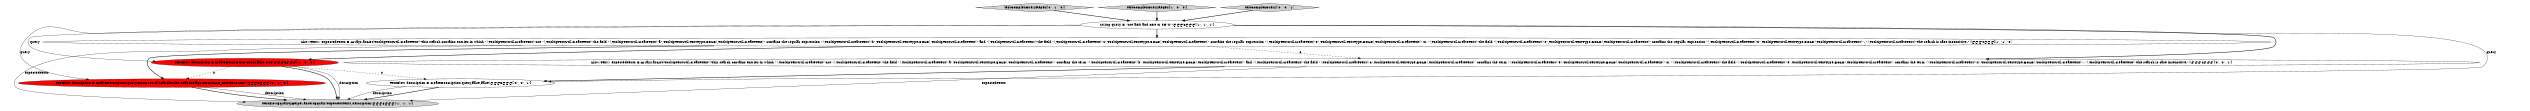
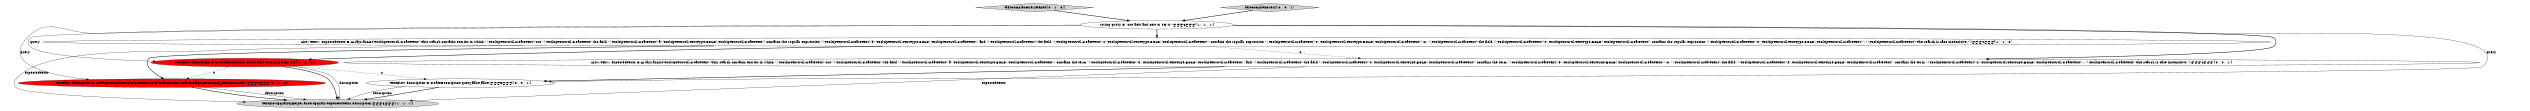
  digraph {
    node [fillcolor=white shape=ellipse style=filled]
    edge [style=bold]
    n1 [label="List<Text> expectedTexts = Arrays.asList(TooltipTextUtil.createText(\"This search contains entries in which \"),TooltipTextUtil.createText(\"not \"),TooltipTextUtil.createText(\"the field \"),TooltipTextUtil.createText(\"a\",TooltipTextUtil.TextType.BOLD),TooltipTextUtil.createText(\" contains the regular expression \"),TooltipTextUtil.createText(\"b\",TooltipTextUtil.TextType.BOLD),TooltipTextUtil.createText(\" and \"),TooltipTextUtil.createText(\"the field \"),TooltipTextUtil.createText(\"c\",TooltipTextUtil.TextType.BOLD),TooltipTextUtil.createText(\" contains the regular expression \"),TooltipTextUtil.createText(\"e\",TooltipTextUtil.TextType.BOLD),TooltipTextUtil.createText(\" or \"),TooltipTextUtil.createText(\"the field \"),TooltipTextUtil.createText(\"e\",TooltipTextUtil.TextType.BOLD),TooltipTextUtil.createText(\" contains the regular expression \"),TooltipTextUtil.createText(\"x\",TooltipTextUtil.TextType.BOLD),TooltipTextUtil.createText(\". \"),TooltipTextUtil.createText(\"The search is case insensitive.\"))@@@4@@@['1', '1', '0']"]
    n2 [fillcolor=red label="TextFlow description = createDescription(query,EnumSet.of(SearchRules.SearchFlags.REGULAR_EXPRESSION))@@@5@@@['0', '1', '0']"]
    n3 [fillcolor=lightgray label="TextFlowEqualityHelper.assertEquals(expectedTexts,description)@@@6@@@['1', '1', '1']"]
    n4 [label="List<Text> expectedTexts = Arrays.asList(TooltipTextUtil.createText(\"This search contains entries in which \"),TooltipTextUtil.createText(\"not \"),TooltipTextUtil.createText(\"the field \"),TooltipTextUtil.createText(\"a\",TooltipTextUtil.TextType.BOLD),TooltipTextUtil.createText(\" contains the term \"),TooltipTextUtil.createText(\"b\",TooltipTextUtil.TextType.BOLD),TooltipTextUtil.createText(\" and \"),TooltipTextUtil.createText(\"the field \"),TooltipTextUtil.createText(\"c\",TooltipTextUtil.TextType.BOLD),TooltipTextUtil.createText(\" contains the term \"),TooltipTextUtil.createText(\"e\",TooltipTextUtil.TextType.BOLD),TooltipTextUtil.createText(\" or \"),TooltipTextUtil.createText(\"the field \"),TooltipTextUtil.createText(\"e\",TooltipTextUtil.TextType.BOLD),TooltipTextUtil.createText(\" contains the term \"),TooltipTextUtil.createText(\"x\",TooltipTextUtil.TextType.BOLD),TooltipTextUtil.createText(\". \"),TooltipTextUtil.createText(\"The search is case insensitive.\"))@@@4@@@['0', '0', '1']"]
    n5 [fillcolor=red label="TextFlow description = createDescription(query,false,true)@@@5@@@['1', '0', '0']"]
    n6 [label="String query = \"not a=b and c=e or e=\"x\"\"@@@3@@@['1', '1', '1']"]
    n7 [label="TextFlow description = createDescription(query,false,false)@@@5@@@['0', '0', '1']"]
    n8 [fillcolor=lightgray label="testComplexQueryRegex['0', '1', '0']" shape=diamond]
-   n9 [fillcolor=lightgray label="testComplexQueryRegex['1', '0', '0']" shape=diamond]
    n10 [fillcolor=lightgray label="testComplexQuery['0', '0', '1']" shape=diamond]
    n1 -> n2
    n1 -> n3 [label=expectedTexts style=solid]
    n1 -> n4 [label=0 style=dashed]
    n1 -> n5
    n2 -> n3
    n2 -> n3 [label=description style=solid]
    n4 -> n3 [label=expectedTexts style=solid]
    n4 -> n7
    n5 -> n2 [label=0 style=dashed]
    n5 -> n3
    n5 -> n3 [label=description style=solid]
    n5 -> n7 [label=0 style=dashed]
    n6 -> n1
    n6 -> n2 [label=query style=solid]
    n6 -> n4
    n6 -> n5 [label=query style=solid]
    n6 -> n7 [label=query style=solid]
    n7 -> n3
    n7 -> n3 [label=description style=solid]
    n8 -> n6
-   n9 -> n6
    n10 -> n6
  }
